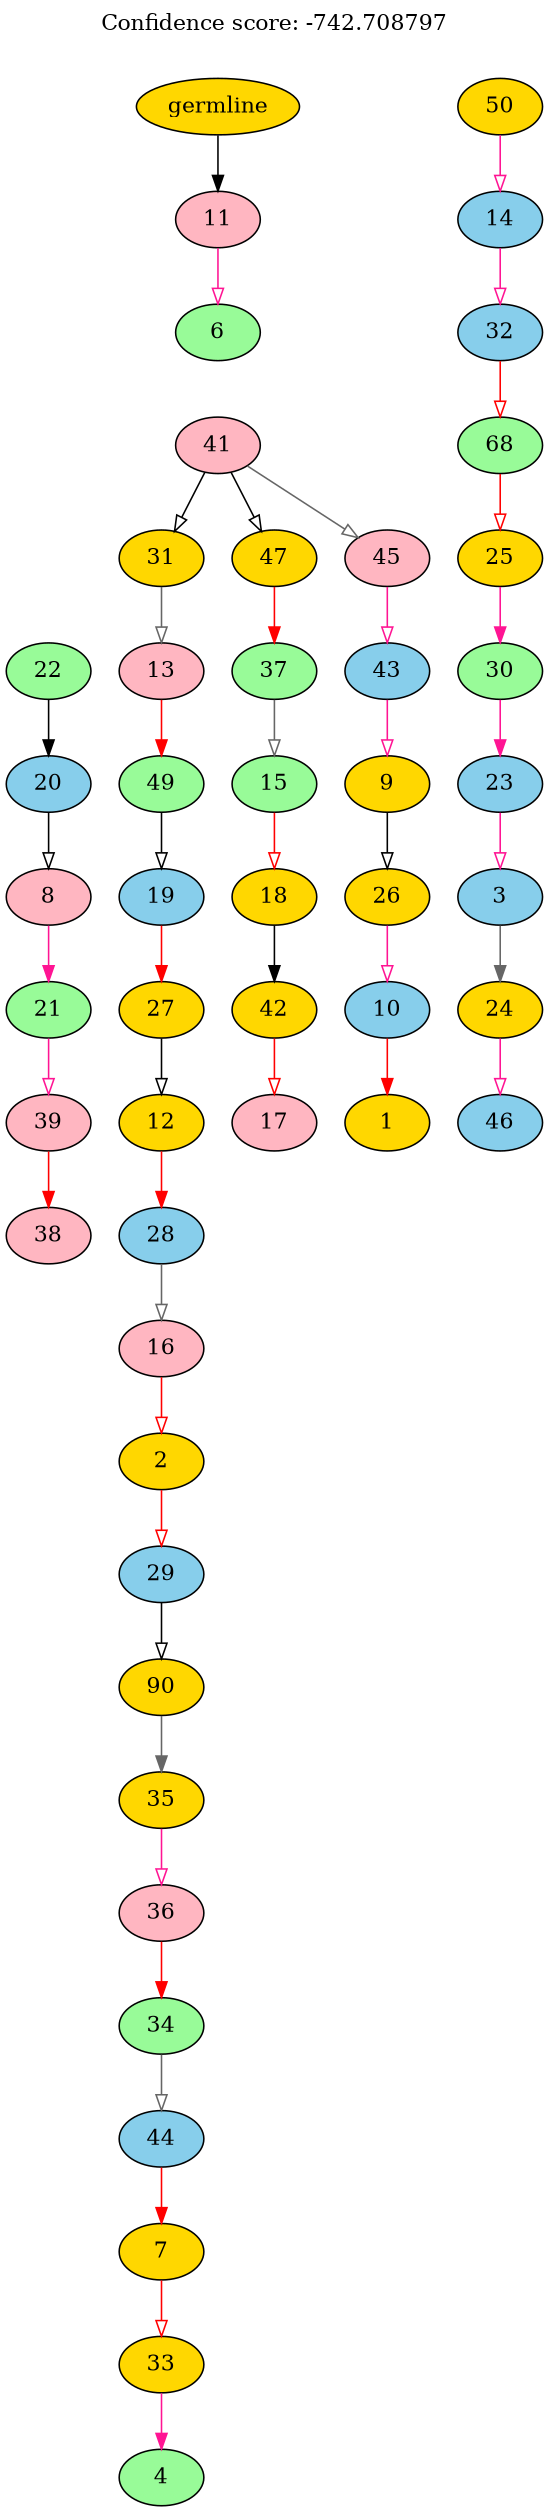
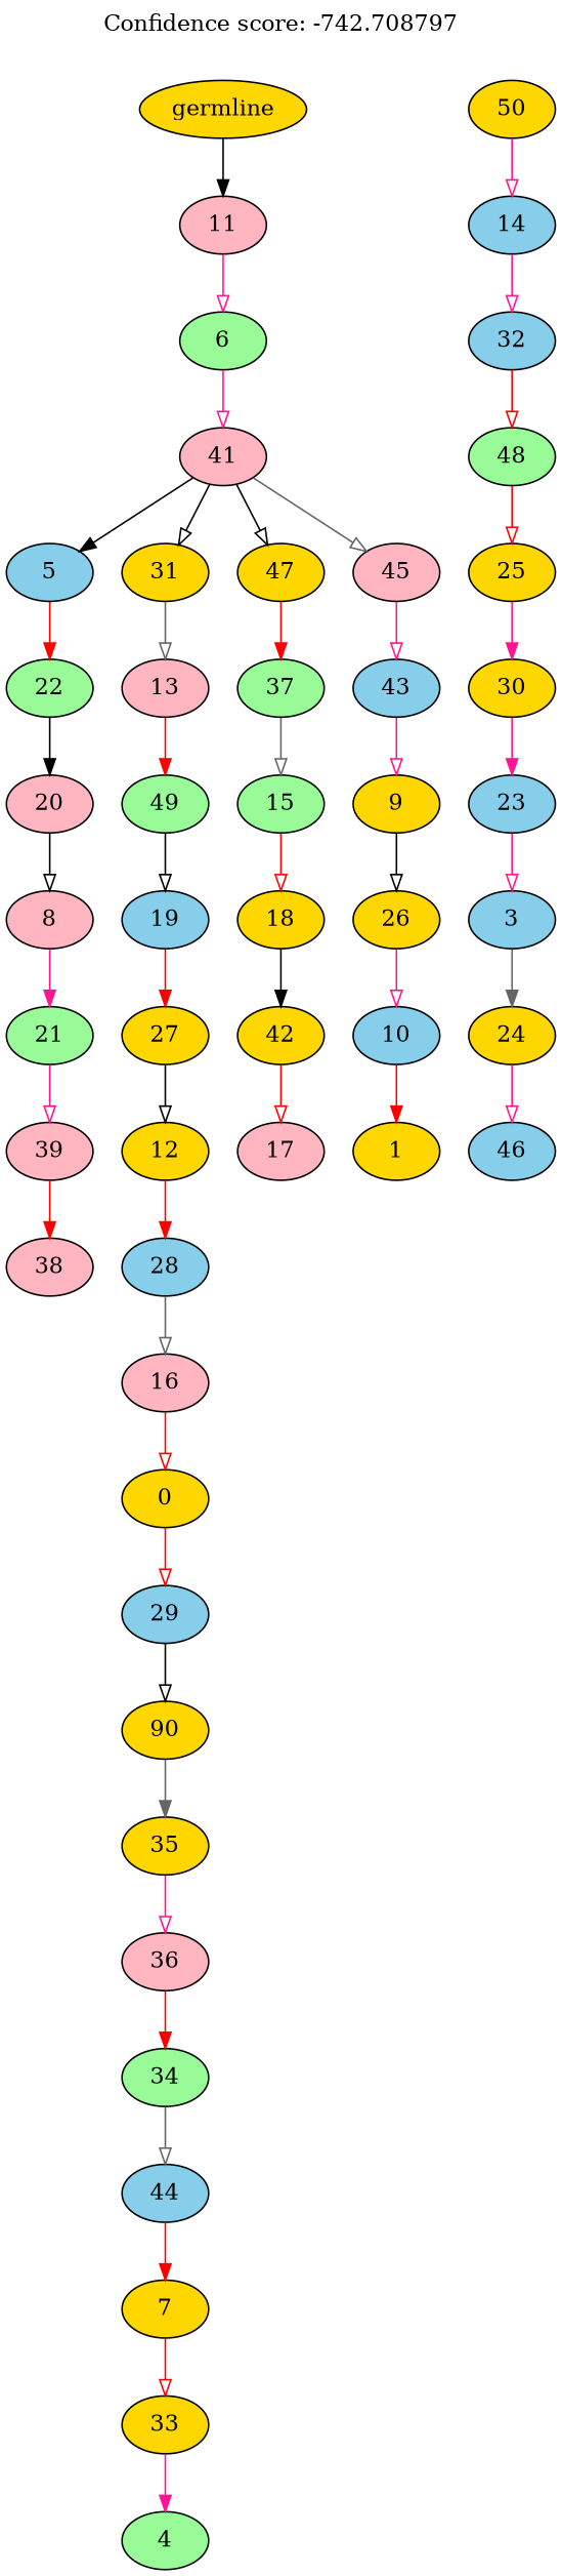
  digraph {
    label="Confidence score: -742.708797"
    labelloc=t
    node [fillcolor=gold style=filled]
    edge [arrowhead=onormal color=red]
    n1 [fillcolor=lightpink label=39]
    n2 [fillcolor=lightpink label=38]
    n3 [fillcolor=palegreen label=21]
    n4 [fillcolor=lightpink label=8]
-   n5 [fillcolor=skyblue label=20]
+   n5 [fillcolor=lightpink label=20]
    n6 [fillcolor=palegreen label=22]
+   n7 [fillcolor=skyblue label=5]
    n8 [label=33]
    n9 [fillcolor=palegreen label=4]
    n10 [label=7]
    n11 [fillcolor=skyblue label=44]
    n12 [fillcolor=palegreen label=34]
    n13 [fillcolor=lightpink label=36]
    n14 [label=35]
    n15 [label=90]
    n16 [fillcolor=skyblue label=29]
-   n17 [label=2]
+   n17 [label=0]
    n18 [fillcolor=lightpink label=16]
    n19 [fillcolor=skyblue label=28]
    n20 [label=12]
    n21 [label=27]
    n22 [fillcolor=skyblue label=19]
    n23 [fillcolor=palegreen label=49]
    n24 [fillcolor=lightpink label=13]
    n25 [label=31]
    n26 [label=42]
    n27 [fillcolor=lightpink label=17]
    n28 [label=18]
    n29 [fillcolor=palegreen label=15]
    n30 [fillcolor=palegreen label=37]
    n31 [label=47]
    n32 [label=24]
    n33 [fillcolor=skyblue label=46]
    n34 [fillcolor=skyblue label=3]
    n35 [fillcolor=skyblue label=23]
-   n36 [fillcolor=palegreen label=30]
+   n36 [label=30]
    n37 [label=25]
-   n38 [fillcolor=palegreen label=68]
+   n38 [fillcolor=palegreen label=48]
    n39 [fillcolor=skyblue label=32]
    n40 [fillcolor=skyblue label=14]
    n41 [label=50]
    n42 [label=1]
    n43 [fillcolor=skyblue label=10]
    n44 [label=26]
    n45 [label=9]
    n46 [fillcolor=skyblue label=43]
    n47 [fillcolor=lightpink label=45]
    n48 [fillcolor=lightpink label=41]
    n49 [fillcolor=palegreen label=6]
    n50 [fillcolor=lightpink label=11]
    n51 [label=germline]
    n1 -> n2 [arrowhead=normal]
    n3 -> n1 [color=deeppink]
    n4 -> n3 [arrowhead=normal color=deeppink]
    n5 -> n4 [color=black]
    n6 -> n5 [arrowhead=normal color=black]
+   n7 -> n6 [arrowhead=normal]
    n8 -> n9 [arrowhead=normal color=deeppink]
    n10 -> n8
    n11 -> n10 [arrowhead=normal]
    n12 -> n11 [color=gray40]
    n13 -> n12 [arrowhead=normal]
    n14 -> n13 [color=deeppink]
    n15 -> n14 [arrowhead=normal color=gray40]
    n16 -> n15 [color=black]
    n17 -> n16
    n18 -> n17
    n19 -> n18 [color=gray40]
    n20 -> n19 [arrowhead=normal]
    n21 -> n20 [color=black]
    n22 -> n21 [arrowhead=normal]
    n23 -> n22 [color=black]
    n24 -> n23 [arrowhead=normal]
    n25 -> n24 [color=gray40]
    n26 -> n27
    n28 -> n26 [arrowhead=normal color=black]
    n29 -> n28
    n30 -> n29 [color=gray40]
    n31 -> n30 [arrowhead=normal]
    n32 -> n33 [color=deeppink]
    n34 -> n32 [arrowhead=normal color=gray40]
    n35 -> n34 [color=deeppink]
    n36 -> n35 [arrowhead=normal color=deeppink]
    n37 -> n36 [arrowhead=normal color=deeppink]
    n38 -> n37
    n39 -> n38
    n40 -> n39 [color=deeppink]
    n41 -> n40 [color=deeppink]
    n43 -> n42 [arrowhead=normal]
    n44 -> n43 [color=deeppink]
    n45 -> n44 [color=black]
    n46 -> n45 [color=deeppink]
    n47 -> n46 [color=deeppink]
+   n48 -> n7 [arrowhead=normal color=black]
    n48 -> n25 [color=black]
    n48 -> n31 [color=black]
    n48 -> n47 [color=gray40]
+   n49 -> n48 [color=deeppink]
    n50 -> n49 [color=deeppink]
    n51 -> n50 [arrowhead=normal color=black]
  }
